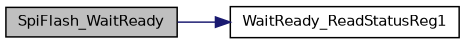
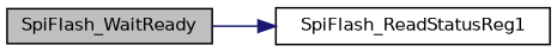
  digraph {
    rankdir=LR
    node [color=black fontname=Helvetica fontsize=10 shape=record style=filled]
    n1 [fillcolor=grey75 fontcolor=black height=0.2 label=SpiFlash_WaitReady width=0.4]
-   n2 [fillcolor=white height=0.2 label=WaitReady_ReadStatusReg1 width=0.4]
+   n2 [fillcolor=white height=0.2 label=SpiFlash_ReadStatusReg1 width=0.4]
    n1 -> n2 [color=midnightblue fontname=Helvetica fontsize=10 labelfontname=Helvetica labelfontsize=10 style=solid]
  }
